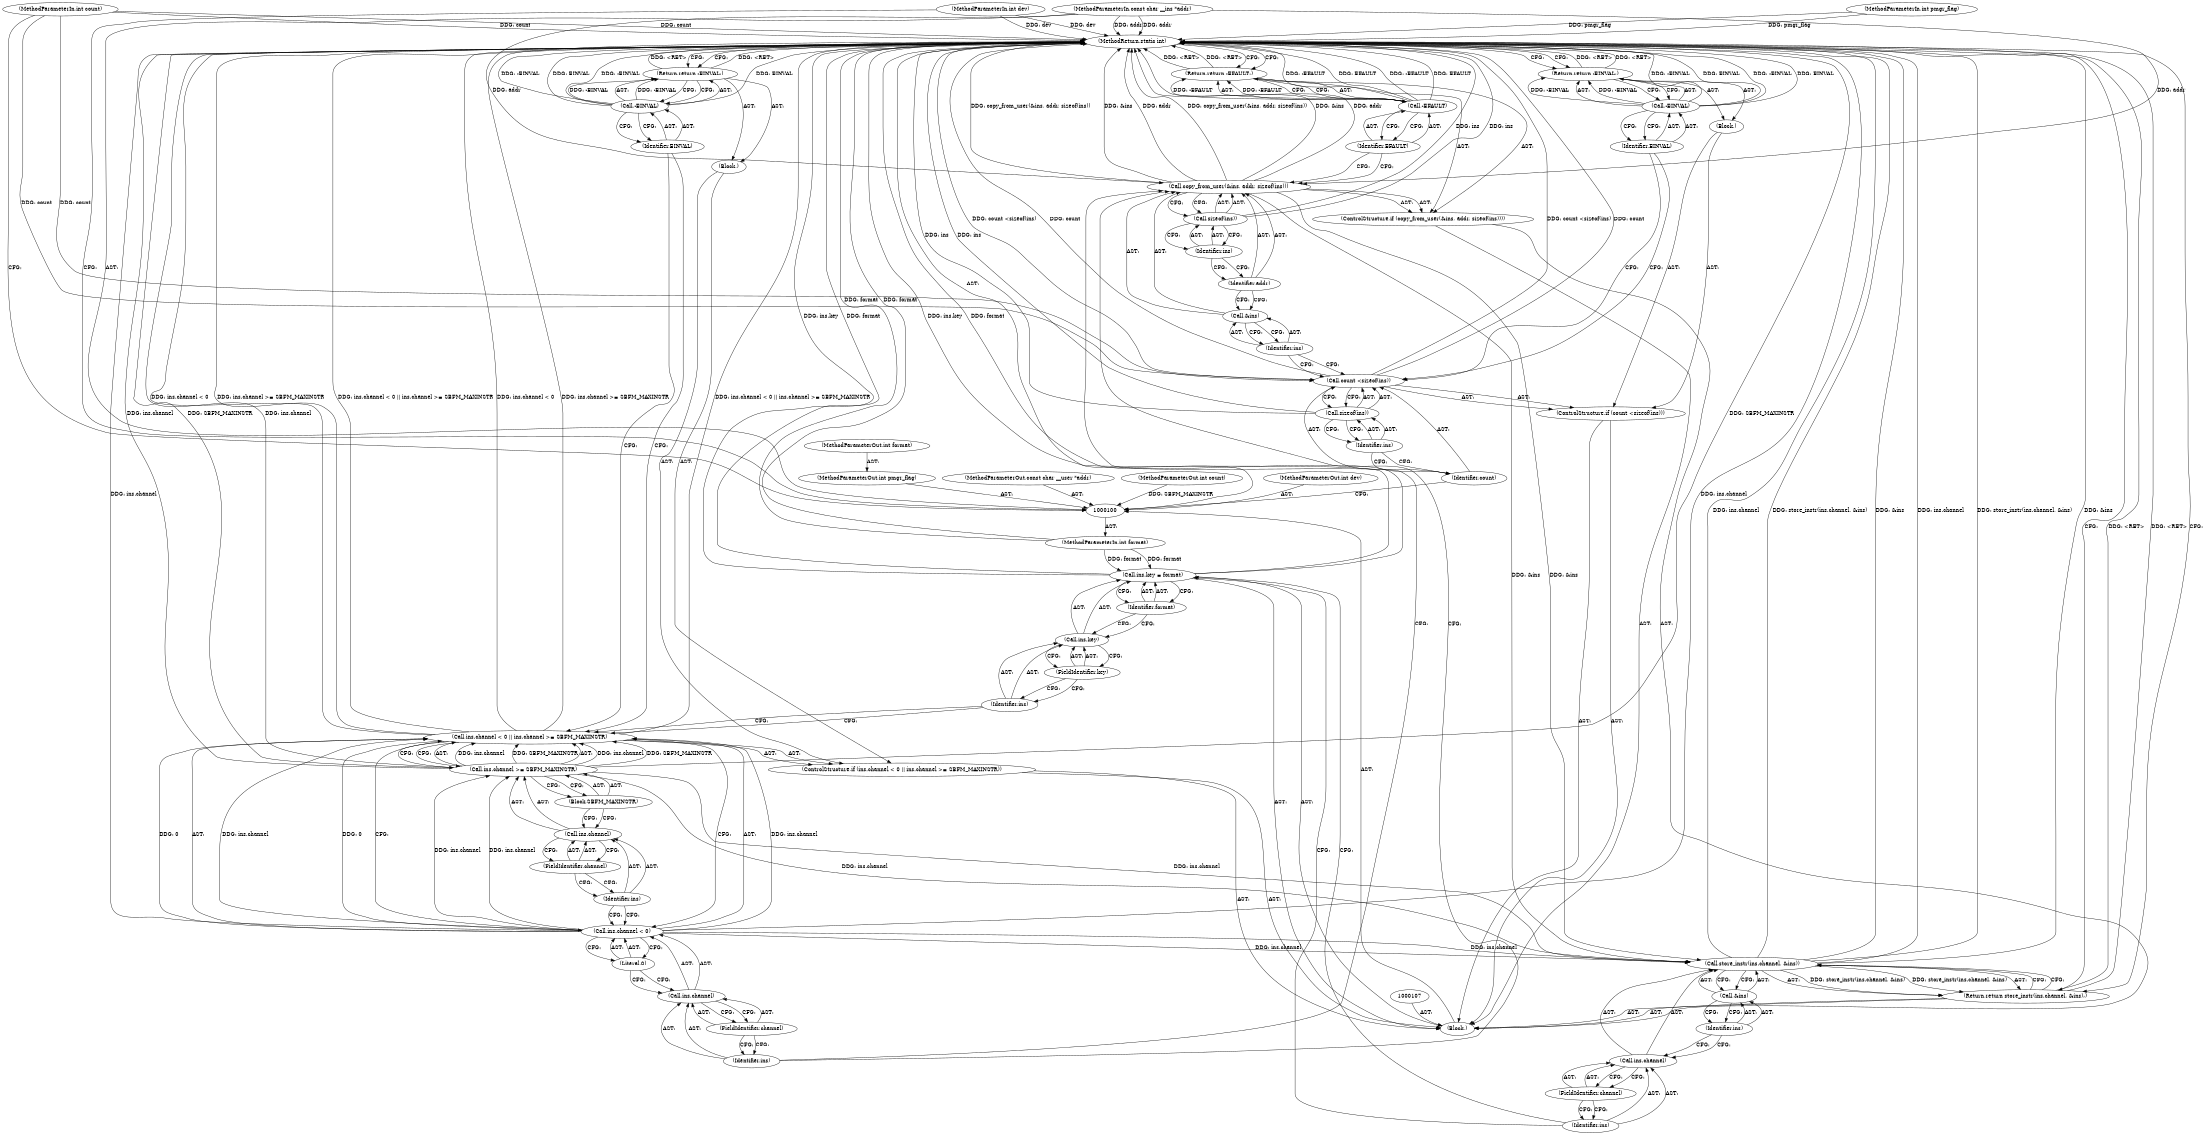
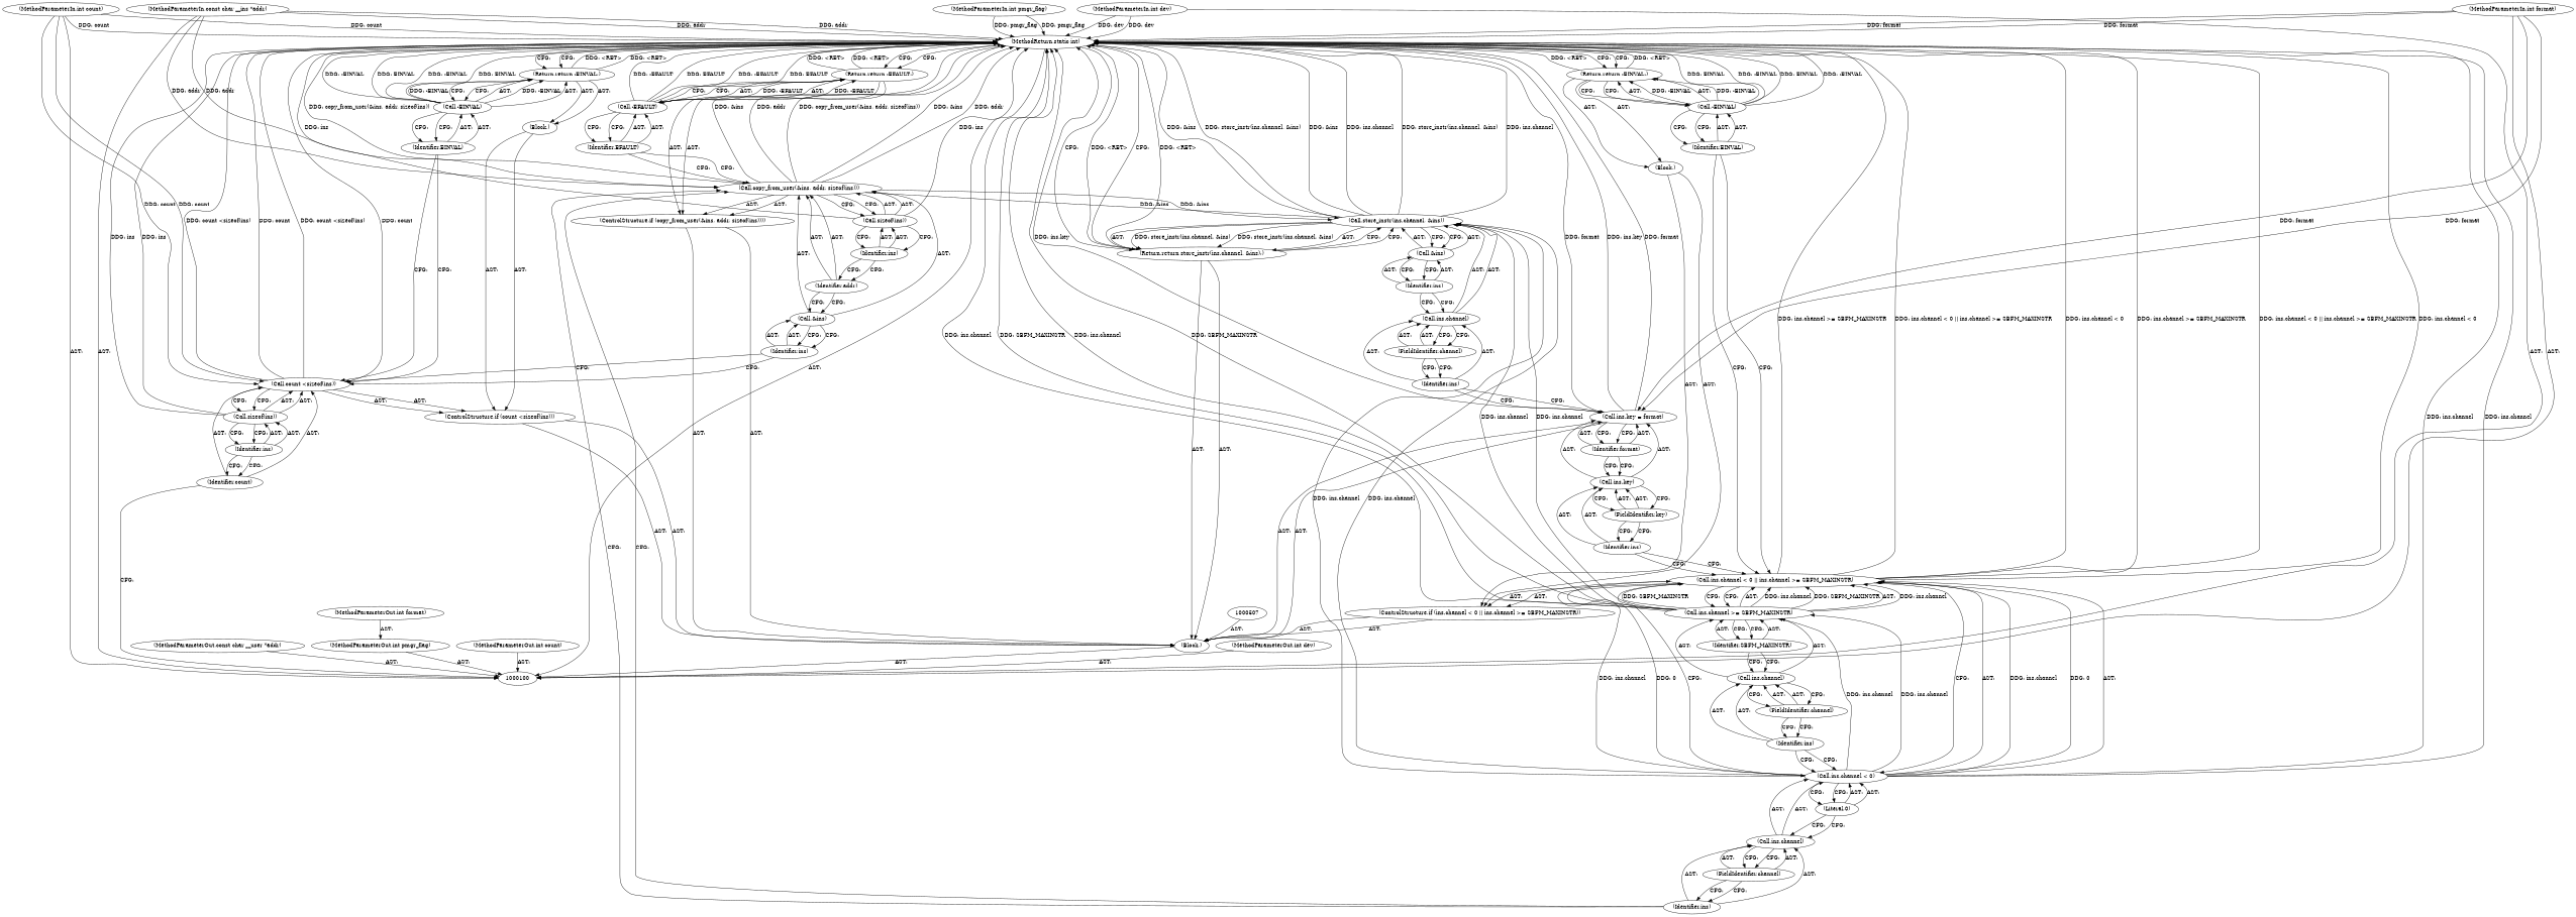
  digraph {
    n1 [label="(MethodReturn,static int)"]
    n2 [label="(Return,return -EFAULT;)"]
    n3 [label="(Return,return -EINVAL;)"]
    n4 [label="(Return,return store_instr(ins.channel, &ins);)"]
    n5 [label="(Return,return -EINVAL;)"]
    1000100
    n7 [label="(ControlStructure,if (copy_from_user(&ins, addr, sizeof(ins))))"]
    n8 [label="(Call,-EFAULT)"]
    n9 [label="(Block,)"]
    n10 [label="(Call,-EINVAL)"]
    n11 [label="(Block,)"]
    n12 [label="(Call,store_instr(ins.channel, &ins))"]
    n13 [label="(Block,)"]
    n14 [label="(Call,-EINVAL)"]
    n15 [label="(MethodParameterIn,int dev)"]
    n16 [label="(MethodParameterOut,int dev)"]
    n17 [label="(MethodParameterIn,int format)"]
    n18 [label="(Call,ins.key = format)"]
    n19 [label="(Identifier,format)"]
    n20 [label="(MethodParameterOut,int format)"]
    n21 [label="(MethodParameterOut,int pmgr_flag)"]
    n22 [label="(MethodParameterIn,const char __ins *addr)"]
    n23 [label="(Call,copy_from_user(&ins, addr, sizeof(ins)))"]
    n24 [label="(Call,sizeof(ins))"]
    n25 [label="(MethodParameterOut,const char __user *addr)"]
    n26 [label="(Call,&ins)"]
    n27 [label="(Identifier,ins)"]
    n28 [label="(Call,count <sizeof(ins))"]
    n29 [label="(ControlStructure,if (count <sizeof(ins)))"]
    n30 [label="(Call,sizeof(ins))"]
    n31 [label="(Identifier,addr)"]
    n32 [label="(Identifier,ins)"]
    n33 [label="(Call,&ins)"]
    n34 [label="(Identifier,EFAULT)"]
    n35 [label="(FieldIdentifier,channel)"]
    n36 [label="(Call,ins.channel)"]
    n37 [label="(Identifier,ins)"]
    n38 [label="(Call,ins.channel < 0)"]
    n39 [label="(ControlStructure,if (ins.channel < 0 || ins.channel >= SBFM_MAXINSTR))"]
    n40 [label="(Literal,0)"]
    n41 [label="(Call,ins.channel >= SBFM_MAXINSTR)"]
    n42 [label="(Call,ins.channel < 0 || ins.channel >= SBFM_MAXINSTR)"]
-   n43 [label="(Block,SBFM_MAXINSTR)"]
+   n43 [label="(Identifier,SBFM_MAXINSTR)"]
    n44 [label="(Call,ins.channel)"]
    n45 [label="(FieldIdentifier,channel)"]
    n46 [label="(Identifier,ins)"]
    n47 [label="(Identifier,EINVAL)"]
    n48 [label="(MethodParameterIn,int pmgr_flag)"]
    n49 [label="(MethodParameterIn,int count)"]
    n50 [label="(MethodParameterOut,int count)"]
    n51 [label="(Call,ins.key)"]
    n52 [label="(FieldIdentifier,key)"]
    n53 [label="(Identifier,ins)"]
    n54 [label="(Call,ins.channel)"]
    n55 [label="(FieldIdentifier,channel)"]
    n56 [label="(Identifier,ins)"]
    n57 [label="(Identifier,ins)"]
    n58 [label="(Identifier,ins)"]
    n59 [label="(Identifier,count)"]
    n60 [label="(Identifier,EINVAL)"]
-   1000107
+   1000107 [label=1000507]
    n1 -> n2 [label="CFG: "]
    n1 -> n2 [label="CFG: "]
    n1 -> n3 [label="CFG: "]
    n1 -> n3 [label="CFG: "]
    n1 -> n4 [label="CFG: "]
    n1 -> n4 [label="CFG: "]
    n1 -> n5 [label="CFG: "]
    n1 -> n5 [label="CFG: "]
    n1 -> 1000100 [label="AST: "]
    n2 -> n1 [label="DDG: <RET>"]
    n2 -> n1 [label="DDG: <RET>"]
    n2 -> n7 [label="AST: "]
    n2 -> n7 [label="AST: "]
    n2 -> n8 [label="CFG: "]
    n2 -> n8 [label="CFG: "]
    n3 -> n1 [label="DDG: <RET>"]
    n3 -> n1 [label="DDG: <RET>"]
    n3 -> n9 [label="AST: "]
    n3 -> n9 [label="AST: "]
    n3 -> n10 [label="CFG: "]
    n3 -> n10 [label="CFG: "]
    n4 -> n1 [label="DDG: <RET>"]
    n4 -> n1 [label="DDG: <RET>"]
    n4 -> n11 [label="AST: "]
    n4 -> n11 [label="AST: "]
    n4 -> n12 [label="CFG: "]
    n4 -> n12 [label="CFG: "]
    n5 -> n1 [label="DDG: <RET>"]
    n5 -> n1 [label="DDG: <RET>"]
    n5 -> n13 [label="AST: "]
    n5 -> n13 [label="AST: "]
    n5 -> n14 [label="CFG: "]
    n5 -> n14 [label="CFG: "]
    n7 -> n11 [label="AST: "]
    n7 -> n11 [label="AST: "]
    n8 -> n1 [label="DDG: -EFAULT"]
    n8 -> n1 [label="DDG: EFAULT"]
    n8 -> n1 [label="DDG: -EFAULT"]
    n8 -> n1 [label="DDG: EFAULT"]
    n8 -> n2 [label="AST: "]
    n8 -> n2 [label="DDG: -EFAULT"]
    n8 -> n2 [label="AST: "]
    n8 -> n2 [label="DDG: -EFAULT"]
    n8 -> n34 [label="CFG: "]
    n8 -> n34 [label="CFG: "]
    n9 -> n39 [label="AST: "]
    n9 -> n39 [label="AST: "]
    n10 -> n1 [label="DDG: EINVAL"]
    n10 -> n1 [label="DDG: -EINVAL"]
    n10 -> n1 [label="DDG: EINVAL"]
    n10 -> n1 [label="DDG: -EINVAL"]
    n10 -> n3 [label="AST: "]
    n10 -> n3 [label="DDG: -EINVAL"]
    n10 -> n3 [label="AST: "]
    n10 -> n3 [label="DDG: -EINVAL"]
    n10 -> n47 [label="CFG: "]
    n10 -> n47 [label="CFG: "]
    n11 -> 1000100 [label="AST: "]
    n12 -> n1 [label="DDG: store_instr(ins.channel, &ins)"]
    n12 -> n1 [label="DDG: &ins"]
    n12 -> n1 [label="DDG: ins.channel"]
    n12 -> n1 [label="DDG: store_instr(ins.channel, &ins)"]
    n12 -> n1 [label="DDG: &ins"]
    n12 -> n1 [label="DDG: ins.channel"]
    n12 -> n4 [label="AST: "]
    n12 -> n4 [label="DDG: store_instr(ins.channel, &ins)"]
    n12 -> n4 [label="AST: "]
    n12 -> n4 [label="DDG: store_instr(ins.channel, &ins)"]
    n12 -> n33 [label="CFG: "]
    n12 -> n33 [label="CFG: "]
    n13 -> n29 [label="AST: "]
    n13 -> n29 [label="AST: "]
    n14 -> n1 [label="DDG: -EINVAL"]
    n14 -> n1 [label="DDG: EINVAL"]
    n14 -> n1 [label="DDG: -EINVAL"]
    n14 -> n1 [label="DDG: EINVAL"]
    n14 -> n5 [label="AST: "]
    n14 -> n5 [label="DDG: -EINVAL"]
    n14 -> n5 [label="AST: "]
    n14 -> n5 [label="DDG: -EINVAL"]
    n14 -> n60 [label="CFG: "]
    n14 -> n60 [label="CFG: "]
    n15 -> n1 [label="DDG: dev"]
    n15 -> n1 [label="DDG: dev"]
-   n15 -> 1000100 [label="CFG: "]
+   n15 -> 1000100 [label="AST: "]
    n16 -> 1000100 [label="AST: "]
    n17 -> n1 [label="DDG: format"]
    n17 -> n1 [label="DDG: format"]
-   1000100 -> n17 [label="AST: "]
+   n17 -> 1000100 [label="AST: "]
    n17 -> n18 [label="DDG: format"]
    n17 -> n18 [label="DDG: format"]
    n18 -> n1 [label="DDG: ins.key"]
    n18 -> n1 [label="DDG: format"]
    n18 -> n1 [label="DDG: ins.key"]
    n18 -> n1 [label="DDG: format"]
    n18 -> n11 [label="AST: "]
    n18 -> n11 [label="AST: "]
    n18 -> n19 [label="CFG: "]
    n18 -> n19 [label="CFG: "]
    n19 -> n18 [label="AST: "]
    n19 -> n18 [label="AST: "]
    n19 -> n51 [label="CFG: "]
    n19 -> n51 [label="CFG: "]
    n20 -> n21 [label="AST: "]
    n21 -> 1000100 [label="AST: "]
    n22 -> n1 [label="DDG: addr"]
    n22 -> n1 [label="DDG: addr"]
    n22 -> 1000100 [label="AST: "]
    n22 -> n23 [label="DDG: addr"]
    n22 -> n23 [label="DDG: addr"]
    n23 -> n1 [label="DDG: copy_from_user(&ins, addr, sizeof(ins))"]
    n23 -> n1 [label="DDG: &ins"]
    n23 -> n1 [label="DDG: addr"]
    n23 -> n1 [label="DDG: copy_from_user(&ins, addr, sizeof(ins))"]
    n23 -> n1 [label="DDG: &ins"]
    n23 -> n1 [label="DDG: addr"]
    n23 -> n7 [label="AST: "]
    n23 -> n7 [label="AST: "]
    n23 -> n12 [label="DDG: &ins"]
    n23 -> n12 [label="DDG: &ins"]
    n23 -> n24 [label="CFG: "]
    n23 -> n24 [label="CFG: "]
    n24 -> n1 [label="DDG: ins"]
    n24 -> n1 [label="DDG: ins"]
    n24 -> n23 [label="AST: "]
    n24 -> n23 [label="AST: "]
    n24 -> n32 [label="CFG: "]
    n24 -> n32 [label="CFG: "]
    n25 -> 1000100 [label="AST: "]
    n26 -> n23 [label="AST: "]
    n26 -> n23 [label="AST: "]
    n26 -> n27 [label="CFG: "]
    n26 -> n27 [label="CFG: "]
    n27 -> n26 [label="AST: "]
    n27 -> n26 [label="AST: "]
    n27 -> n28 [label="CFG: "]
    n27 -> n28 [label="CFG: "]
    n28 -> n1 [label="DDG: count <sizeof(ins)"]
    n28 -> n1 [label="DDG: count"]
    n28 -> n1 [label="DDG: count <sizeof(ins)"]
    n28 -> n1 [label="DDG: count"]
    n28 -> n29 [label="AST: "]
    n28 -> n29 [label="AST: "]
    n28 -> n30 [label="CFG: "]
    n28 -> n30 [label="CFG: "]
    n29 -> n11 [label="AST: "]
    n29 -> n11 [label="AST: "]
    n30 -> n1 [label="DDG: ins"]
    n30 -> n1 [label="DDG: ins"]
    n30 -> n28 [label="AST: "]
    n30 -> n28 [label="AST: "]
    n30 -> n58 [label="CFG: "]
    n30 -> n58 [label="CFG: "]
    n31 -> n23 [label="AST: "]
    n31 -> n23 [label="AST: "]
    n31 -> n26 [label="CFG: "]
    n31 -> n26 [label="CFG: "]
    n32 -> n24 [label="AST: "]
    n32 -> n24 [label="AST: "]
    n32 -> n31 [label="CFG: "]
    n32 -> n31 [label="CFG: "]
    n33 -> n12 [label="AST: "]
    n33 -> n12 [label="AST: "]
    n33 -> n57 [label="CFG: "]
    n33 -> n57 [label="CFG: "]
    n34 -> n8 [label="AST: "]
    n34 -> n8 [label="AST: "]
    n34 -> n23 [label="CFG: "]
    n34 -> n23 [label="CFG: "]
    n35 -> n36 [label="AST: "]
    n35 -> n36 [label="AST: "]
    n35 -> n37 [label="CFG: "]
    n35 -> n37 [label="CFG: "]
    n36 -> n35 [label="CFG: "]
    n36 -> n35 [label="CFG: "]
    n36 -> n38 [label="AST: "]
    n36 -> n38 [label="AST: "]
    n37 -> n23 [label="CFG: "]
    n37 -> n23 [label="CFG: "]
    n37 -> n36 [label="AST: "]
    n37 -> n36 [label="AST: "]
    n38 -> n1 [label="DDG: ins.channel"]
    n38 -> n1 [label="DDG: ins.channel"]
    n38 -> n12 [label="DDG: ins.channel"]
    n38 -> n12 [label="DDG: ins.channel"]
    n38 -> n40 [label="CFG: "]
    n38 -> n40 [label="CFG: "]
    n38 -> n41 [label="DDG: ins.channel"]
    n38 -> n41 [label="DDG: ins.channel"]
    n38 -> n42 [label="AST: "]
    n38 -> n42 [label="DDG: ins.channel"]
    n38 -> n42 [label="DDG: 0"]
    n38 -> n42 [label="AST: "]
    n38 -> n42 [label="DDG: ins.channel"]
    n38 -> n42 [label="DDG: 0"]
    n39 -> n11 [label="AST: "]
    n39 -> n11 [label="AST: "]
    n40 -> n36 [label="CFG: "]
    n40 -> n36 [label="CFG: "]
    n40 -> n38 [label="AST: "]
    n40 -> n38 [label="AST: "]
    n41 -> n1 [label="DDG: ins.channel"]
    n41 -> n1 [label="DDG: SBFM_MAXINSTR"]
    n41 -> n1 [label="DDG: ins.channel"]
    n41 -> n1 [label="DDG: SBFM_MAXINSTR"]
    n41 -> n12 [label="DDG: ins.channel"]
    n41 -> n12 [label="DDG: ins.channel"]
    n41 -> n42 [label="AST: "]
    n41 -> n42 [label="DDG: ins.channel"]
    n41 -> n42 [label="DDG: SBFM_MAXINSTR"]
    n41 -> n42 [label="AST: "]
    n41 -> n42 [label="DDG: ins.channel"]
    n41 -> n42 [label="DDG: SBFM_MAXINSTR"]
    n41 -> n43 [label="CFG: "]
    n41 -> n43 [label="CFG: "]
    n42 -> n1 [label="DDG: ins.channel < 0"]
    n42 -> n1 [label="DDG: ins.channel >= SBFM_MAXINSTR"]
    n42 -> n1 [label="DDG: ins.channel < 0 || ins.channel >= SBFM_MAXINSTR"]
    n42 -> n1 [label="DDG: ins.channel < 0"]
    n42 -> n1 [label="DDG: ins.channel >= SBFM_MAXINSTR"]
    n42 -> n1 [label="DDG: ins.channel < 0 || ins.channel >= SBFM_MAXINSTR"]
    n42 -> n38 [label="CFG: "]
    n42 -> n38 [label="CFG: "]
    n42 -> n39 [label="AST: "]
    n42 -> n39 [label="AST: "]
    n42 -> n41 [label="CFG: "]
    n42 -> n41 [label="CFG: "]
    n43 -> n41 [label="AST: "]
    n43 -> n41 [label="AST: "]
    n43 -> n44 [label="CFG: "]
    n43 -> n44 [label="CFG: "]
    n44 -> n41 [label="AST: "]
    n44 -> n41 [label="AST: "]
    n44 -> n45 [label="CFG: "]
    n44 -> n45 [label="CFG: "]
    n45 -> n44 [label="AST: "]
    n45 -> n44 [label="AST: "]
    n45 -> n46 [label="CFG: "]
    n45 -> n46 [label="CFG: "]
    n46 -> n38 [label="CFG: "]
    n46 -> n38 [label="CFG: "]
    n46 -> n44 [label="AST: "]
    n46 -> n44 [label="AST: "]
    n47 -> n10 [label="AST: "]
    n47 -> n10 [label="AST: "]
    n47 -> n42 [label="CFG: "]
    n47 -> n42 [label="CFG: "]
    n48 -> n1 [label="DDG: pmgr_flag"]
    n48 -> n1 [label="DDG: pmgr_flag"]
    n49 -> n1 [label="DDG: count"]
    n49 -> n1 [label="DDG: count"]
-   n49 -> 1000100 [label="CFG: "]
+   n49 -> 1000100 [label="AST: "]
    n49 -> n28 [label="DDG: count"]
    n49 -> n28 [label="DDG: count"]
-   n50 -> 1000100 [label="DDG: SBFM_MAXINSTR"]
+   n50 -> 1000100 [label="AST: "]
    n51 -> n18 [label="AST: "]
    n51 -> n18 [label="AST: "]
    n51 -> n52 [label="CFG: "]
    n51 -> n52 [label="CFG: "]
    n52 -> n51 [label="AST: "]
    n52 -> n51 [label="AST: "]
    n52 -> n53 [label="CFG: "]
    n52 -> n53 [label="CFG: "]
    n53 -> n42 [label="CFG: "]
    n53 -> n42 [label="CFG: "]
    n53 -> n51 [label="AST: "]
    n53 -> n51 [label="AST: "]
    n54 -> n12 [label="AST: "]
    n54 -> n12 [label="AST: "]
    n54 -> n55 [label="CFG: "]
    n54 -> n55 [label="CFG: "]
    n55 -> n54 [label="AST: "]
    n55 -> n54 [label="AST: "]
    n55 -> n56 [label="CFG: "]
    n55 -> n56 [label="CFG: "]
    n56 -> n18 [label="CFG: "]
    n56 -> n18 [label="CFG: "]
    n56 -> n54 [label="AST: "]
    n56 -> n54 [label="AST: "]
    n57 -> n33 [label="AST: "]
    n57 -> n33 [label="AST: "]
    n57 -> n54 [label="CFG: "]
    n57 -> n54 [label="CFG: "]
    n58 -> n30 [label="AST: "]
    n58 -> n30 [label="AST: "]
    n58 -> n59 [label="CFG: "]
    n58 -> n59 [label="CFG: "]
    n59 -> 1000100 [label="CFG: "]
    n59 -> n28 [label="AST: "]
    n59 -> n28 [label="AST: "]
    n60 -> n14 [label="AST: "]
    n60 -> n14 [label="AST: "]
    n60 -> n28 [label="CFG: "]
    n60 -> n28 [label="CFG: "]
    1000107 -> n11 [label="AST: "]
  }
